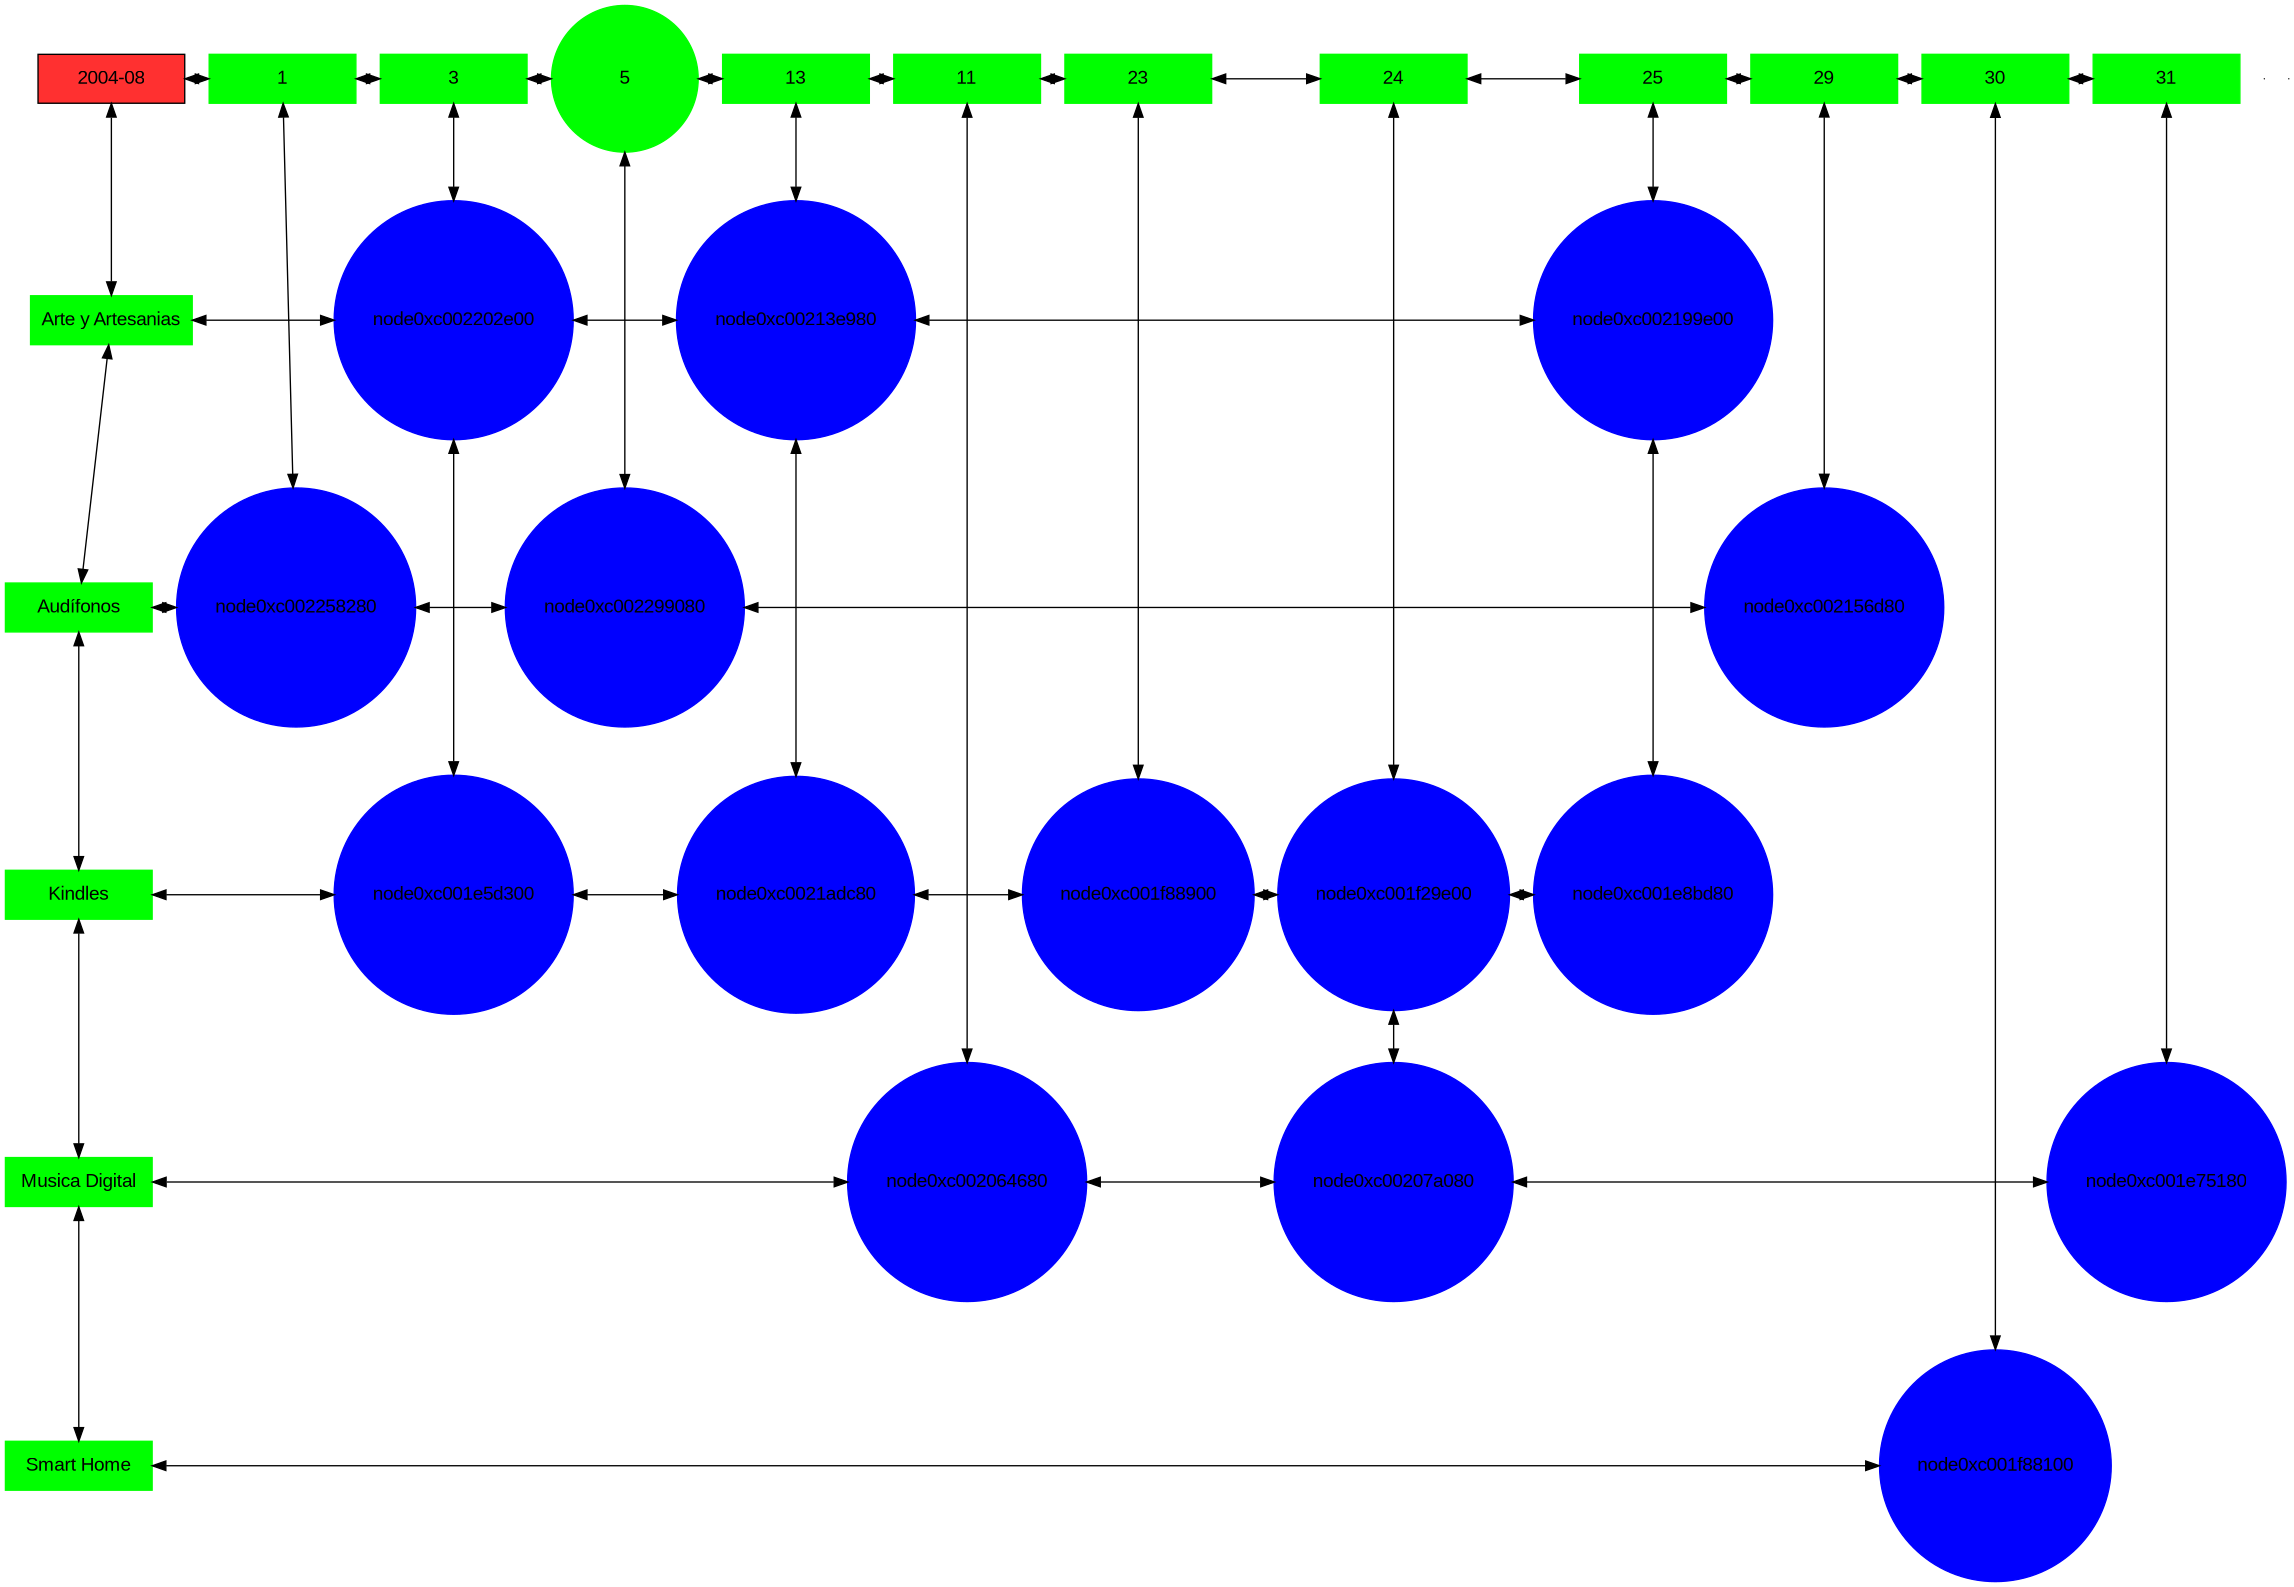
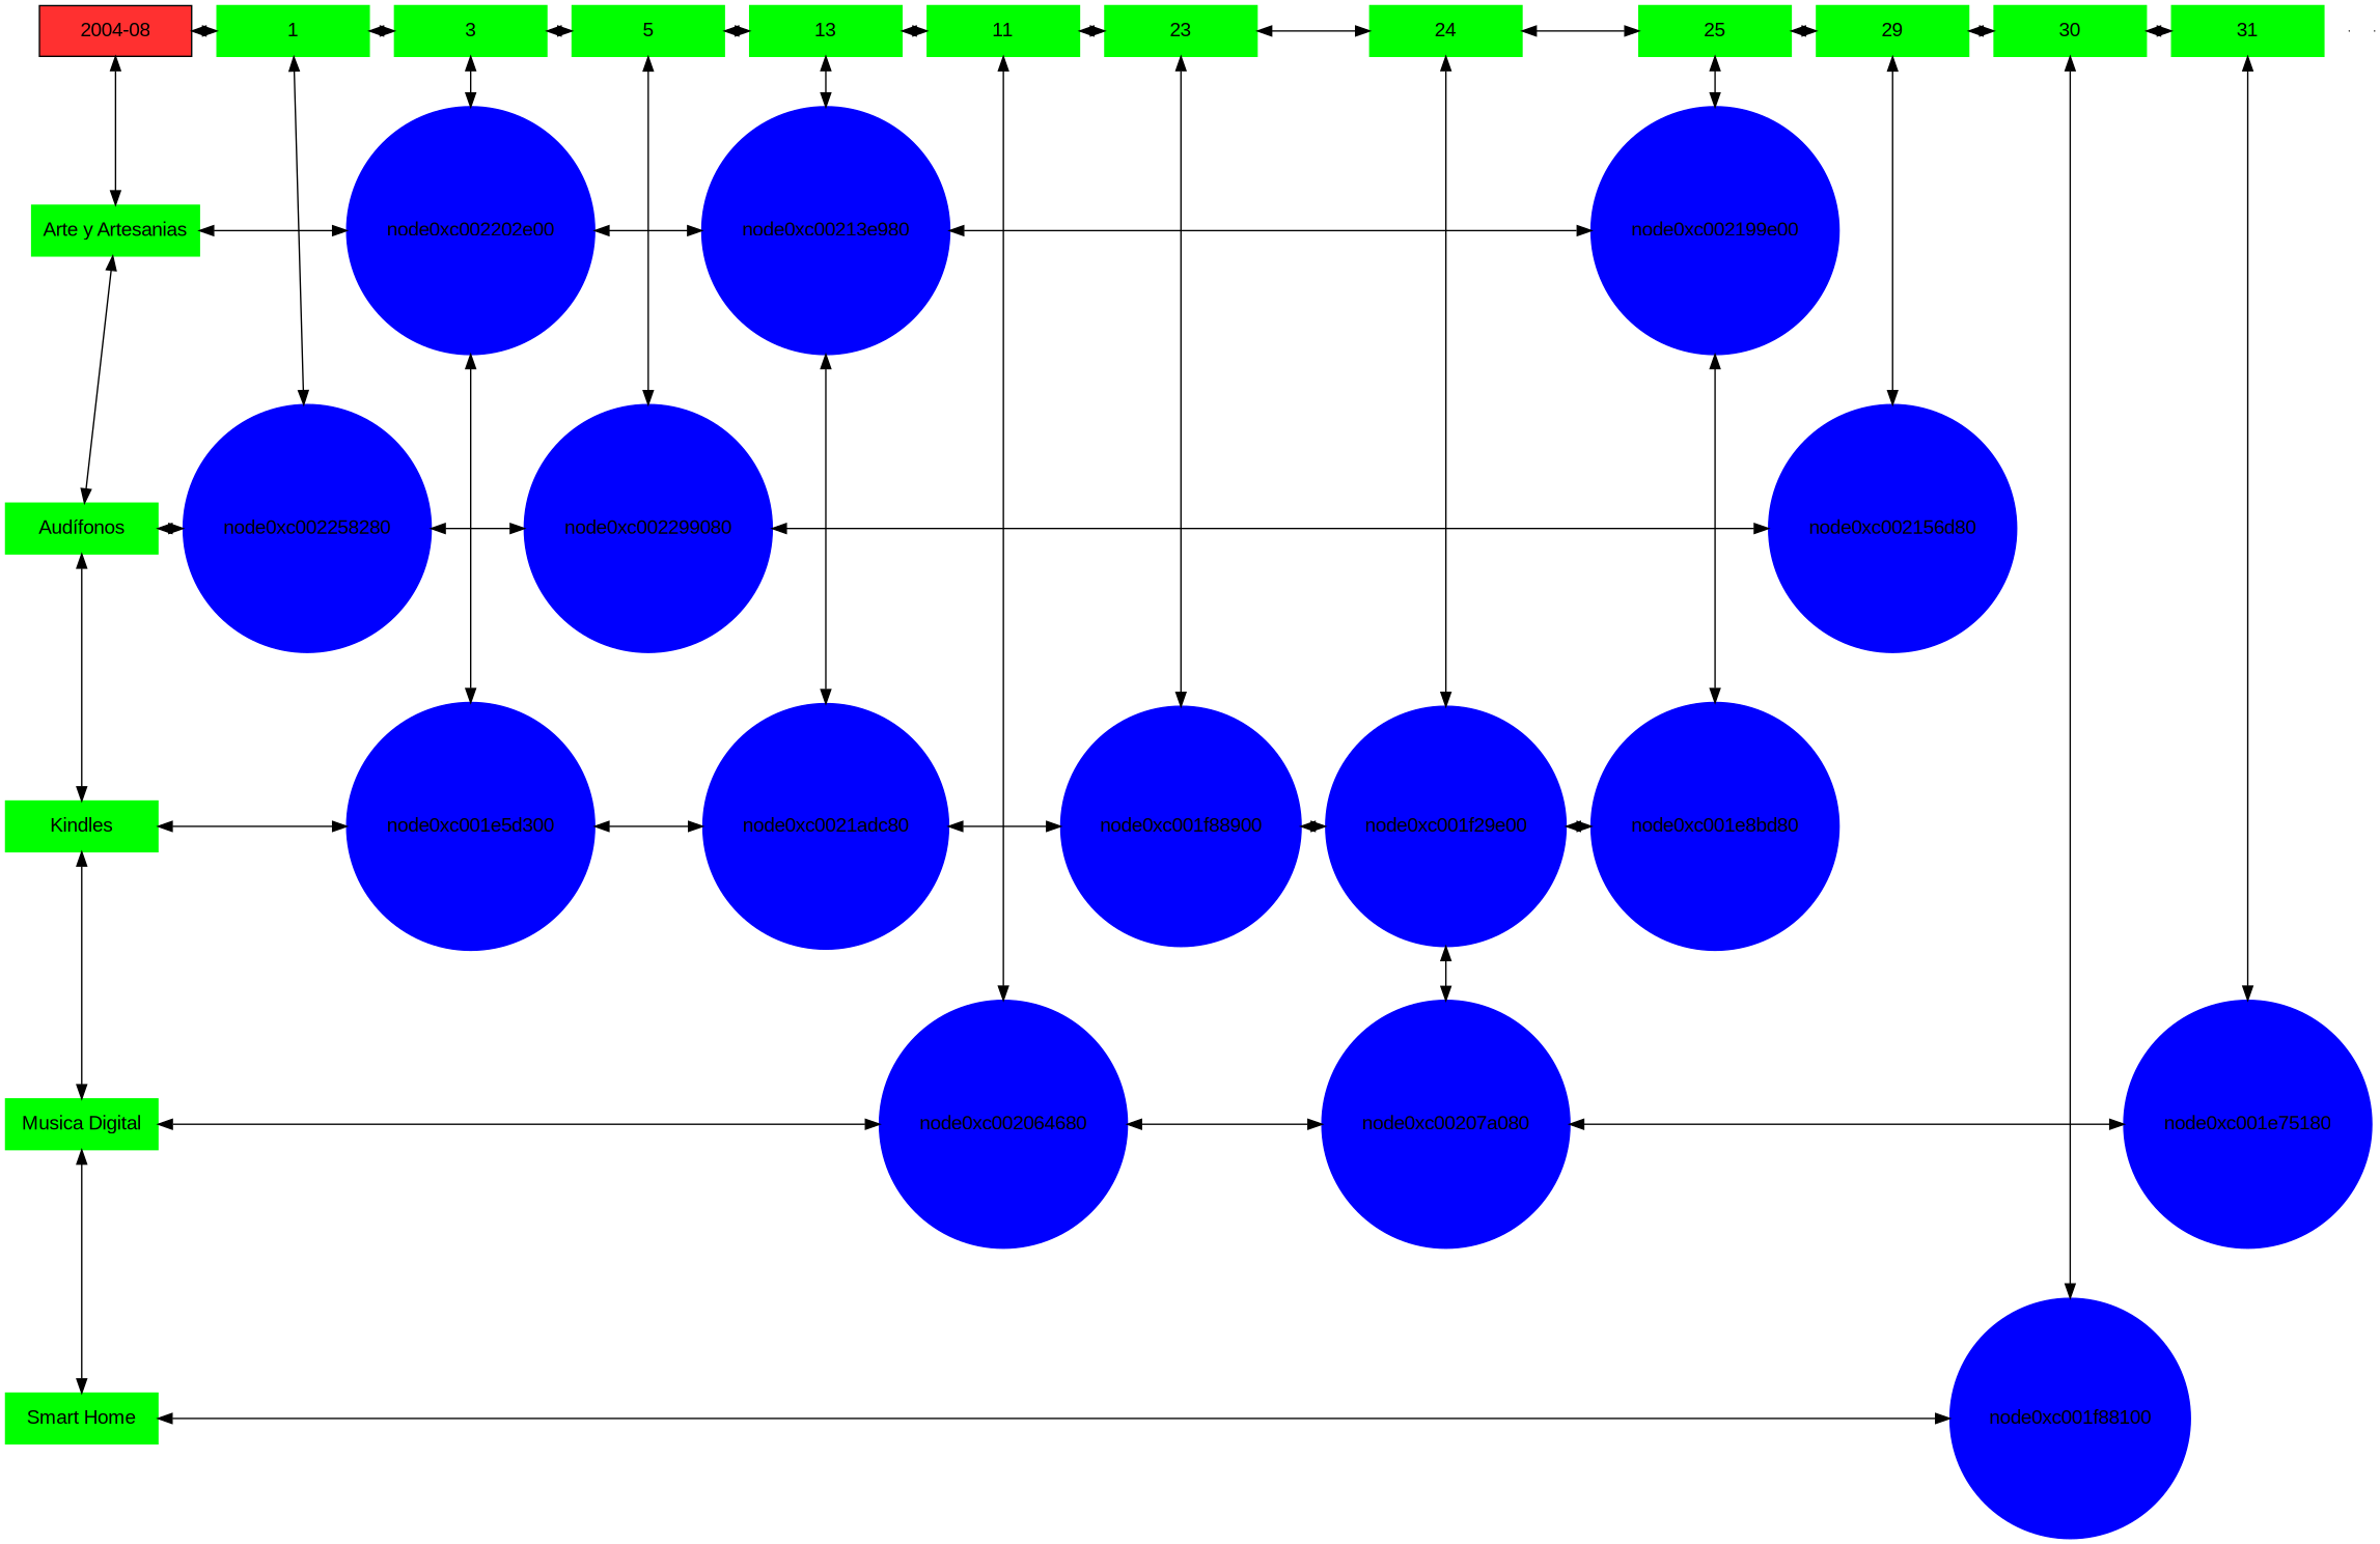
  digraph {
    fontname="Liberation Sans"
    node [fontname="Liberation Sans" group=1 shape=box style=filled color=green]
    edge [dir=both fontname="Liberation Sans"]
    n1 [fillcolor=firebrick1 label="2004-08" width=1.5 color=""]
    n2 [label=1 width=1.5]
    n3 [group=3 label=3 width=1.5]
-   n4 [group=5 label=5 shape=circle width=1.5]
+   n4 [group=5 label=5 width=1.5]
    n5 [group=13 label=13 width=1.5]
    n6 [group=16 label=11 width=1.5]
    n7 [group=23 label=23 width=1.5]
    n8 [group=24 label=24 width=1.5]
    n9 [group=25 label=25 width=1.5]
    n10 [group=29 label=29 width=1.5]
    n11 [group=30 label=30 width=1.5]
    n12 [group=31 label=31 width=1.5]
    n13 [label="Arte y Artesanias" width=1.5]
    node0xc002202e00 [color=blue group=3 shape=circle width=0.5]
    node0xc00213e980 [color=blue group=13 shape=circle width=0.5]
    node0xc002199e00 [color=blue group=25 shape=circle width=0.5]
    n17 [label="Audífonos" width=1.5]
    node0xc002258280 [color=blue shape=circle width=0.5]
    node0xc002299080 [color=blue group=5 shape=circle width=0.5]
    node0xc002156d80 [color=blue group=29 shape=circle width=0.5]
    n21 [label=Kindles width=1.5]
    node0xc001e5d300 [color=blue group=3 shape=circle width=0.5]
    node0xc0021adc80 [color=blue group=13 shape=circle width=0.5]
    node0xc001f88900 [color=blue group=23 shape=circle width=0.5]
    node0xc001f29e00 [color=blue group=24 shape=circle width=0.5]
    node0xc001e8bd80 [color=blue group=25 shape=circle width=0.5]
    n27 [label="Musica Digital" width=1.5]
    node0xc002064680 [color=blue group=16 shape=circle width=0.5]
    node0xc00207a080 [color=blue group=24 shape=circle width=0.5]
    node0xc001e75180 [color=blue group=31 shape=circle width=0.5]
    n31 [label="Smart Home" width=1.5]
    node0xc001f88100 [color=blue group=30 shape=circle width=0.5]
    e0 [shape=point width=0 group="" style="" color=""]
    e1 [shape=point width=0 group="" style="" color=""]
    subgraph sub_1 {
      rank=same
      n1
      n2
    }
    subgraph sub_2 {
      rank=same
      n2
      n3
    }
    subgraph sub_3 {
      rank=same
      n3
      n4
    }
    subgraph sub_4 {
      rank=same
      n4
      n5
    }
    subgraph sub_5 {
      rank=same
      n5
      n6
    }
    subgraph sub_6 {
      rank=same
      n6
      n7
    }
    subgraph sub_7 {
      rank=same
      n7
      n8
    }
    subgraph sub_8 {
      rank=same
      n8
      n9
    }
    subgraph sub_9 {
      rank=same
      n9
      n10
    }
    subgraph sub_10 {
      rank=same
      n10
      n11
    }
    subgraph sub_11 {
      rank=same
      n11
      n12
    }
    subgraph sub_12 {
      rank=same
      n13
      node0xc002202e00
    }
    subgraph sub_13 {
      rank=same
      node0xc002202e00
      node0xc00213e980
    }
    subgraph sub_14 {
      rank=same
      node0xc00213e980
      node0xc002199e00
    }
    subgraph sub_15 {
      rank=same
      n17
      node0xc002258280
    }
    subgraph sub_16 {
      rank=same
      node0xc002258280
      node0xc002299080
    }
    subgraph sub_17 {
      rank=same
      node0xc002299080
      node0xc002156d80
    }
    subgraph sub_18 {
      rank=same
      n21
      node0xc001e5d300
    }
    subgraph sub_19 {
      rank=same
      node0xc001e5d300
      node0xc0021adc80
    }
    subgraph sub_20 {
      rank=same
      node0xc0021adc80
      node0xc001f88900
    }
    subgraph sub_21 {
      rank=same
      node0xc001f88900
      node0xc001f29e00
    }
    subgraph sub_22 {
      rank=same
      node0xc001f29e00
      node0xc001e8bd80
    }
    subgraph sub_23 {
      rank=same
      n27
      node0xc002064680
    }
    subgraph sub_24 {
      rank=same
      node0xc002064680
      node0xc00207a080
    }
    subgraph sub_25 {
      rank=same
      node0xc00207a080
      node0xc001e75180
    }
    subgraph sub_26 {
      rank=same
      n31
      node0xc001f88100
    }
    n1 -> n2
    n1 -> n13
    n2 -> n3
    n2 -> node0xc002258280
    n3 -> n4
    n3 -> node0xc002202e00
    n4 -> n5
    n4 -> node0xc002299080
    n5 -> n6
    n5 -> node0xc00213e980
    n6 -> n7
    n6 -> node0xc002064680
    n7 -> n8
    n7 -> node0xc001f88900
    n8 -> n9
    n8 -> node0xc001f29e00
    n9 -> n10
    n9 -> node0xc002199e00
    n10 -> n11
    n10 -> node0xc002156d80
    n11 -> n12
    n11 -> node0xc001f88100
    n12 -> node0xc001e75180
    n13 -> node0xc002202e00
    n13 -> n17
    node0xc002202e00 -> node0xc00213e980
    node0xc002202e00 -> node0xc001e5d300
    node0xc00213e980 -> node0xc002199e00
    node0xc00213e980 -> node0xc0021adc80
    node0xc002199e00 -> node0xc001e8bd80
    n17 -> node0xc002258280
    n17 -> n21
    node0xc002258280 -> node0xc002299080
    node0xc002299080 -> node0xc002156d80
    n21 -> node0xc001e5d300
    n21 -> n27
    node0xc001e5d300 -> node0xc0021adc80
    node0xc0021adc80 -> node0xc001f88900
    node0xc001f88900 -> node0xc001f29e00
    node0xc001f29e00 -> node0xc001e8bd80
    node0xc001f29e00 -> node0xc00207a080
    n27 -> node0xc002064680
    n27 -> n31
    node0xc002064680 -> node0xc00207a080
    node0xc00207a080 -> node0xc001e75180
    n31 -> node0xc001f88100
  }
